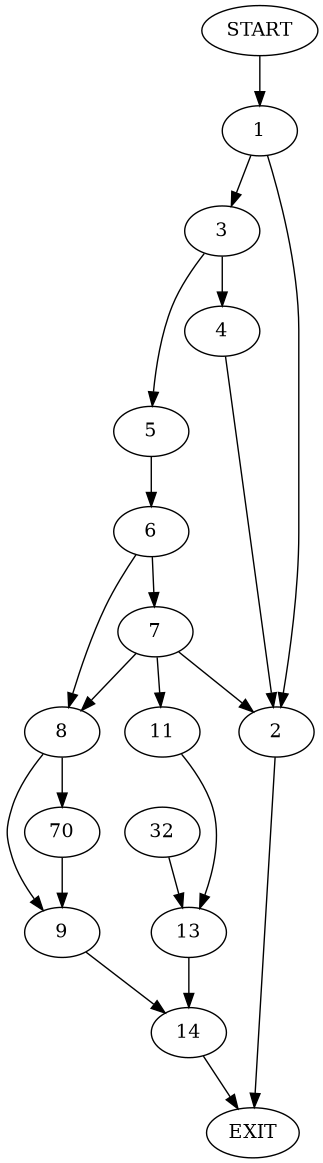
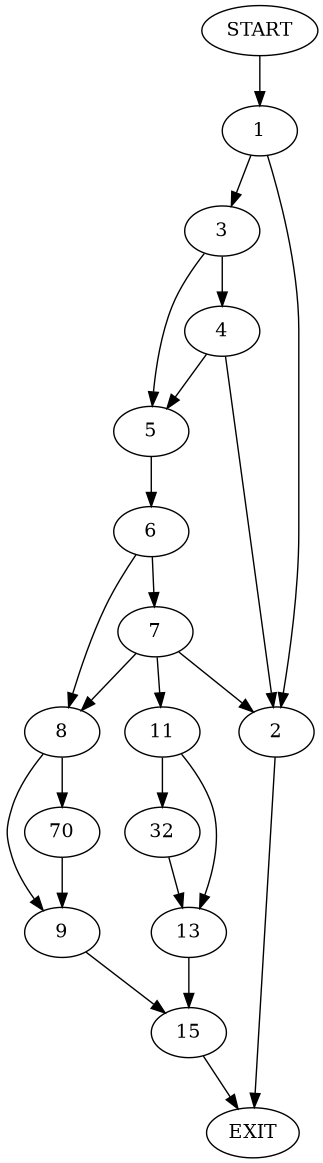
  digraph {
    n1 [label=START]
    1
    2
    3
    n5 [label=EXIT]
    4
    5
    6
    7
    8
    11
    9
    n13 [label=70]
    n14 [label=32]
    13
-   14
+   14 [label=15]
    n1 -> 1
    1 -> 2
    1 -> 3
    2 -> n5
    3 -> 4
    3 -> 5
    4 -> 2
+   4 -> 5
    5 -> 6
    6 -> 7
    6 -> 8
    7 -> 2
    7 -> 8
    7 -> 11
    8 -> 9
    8 -> n13
+   11 -> n14
    11 -> 13
    9 -> 14
    n13 -> 9
    n14 -> 13
    13 -> 14
    14 -> n5
  }
